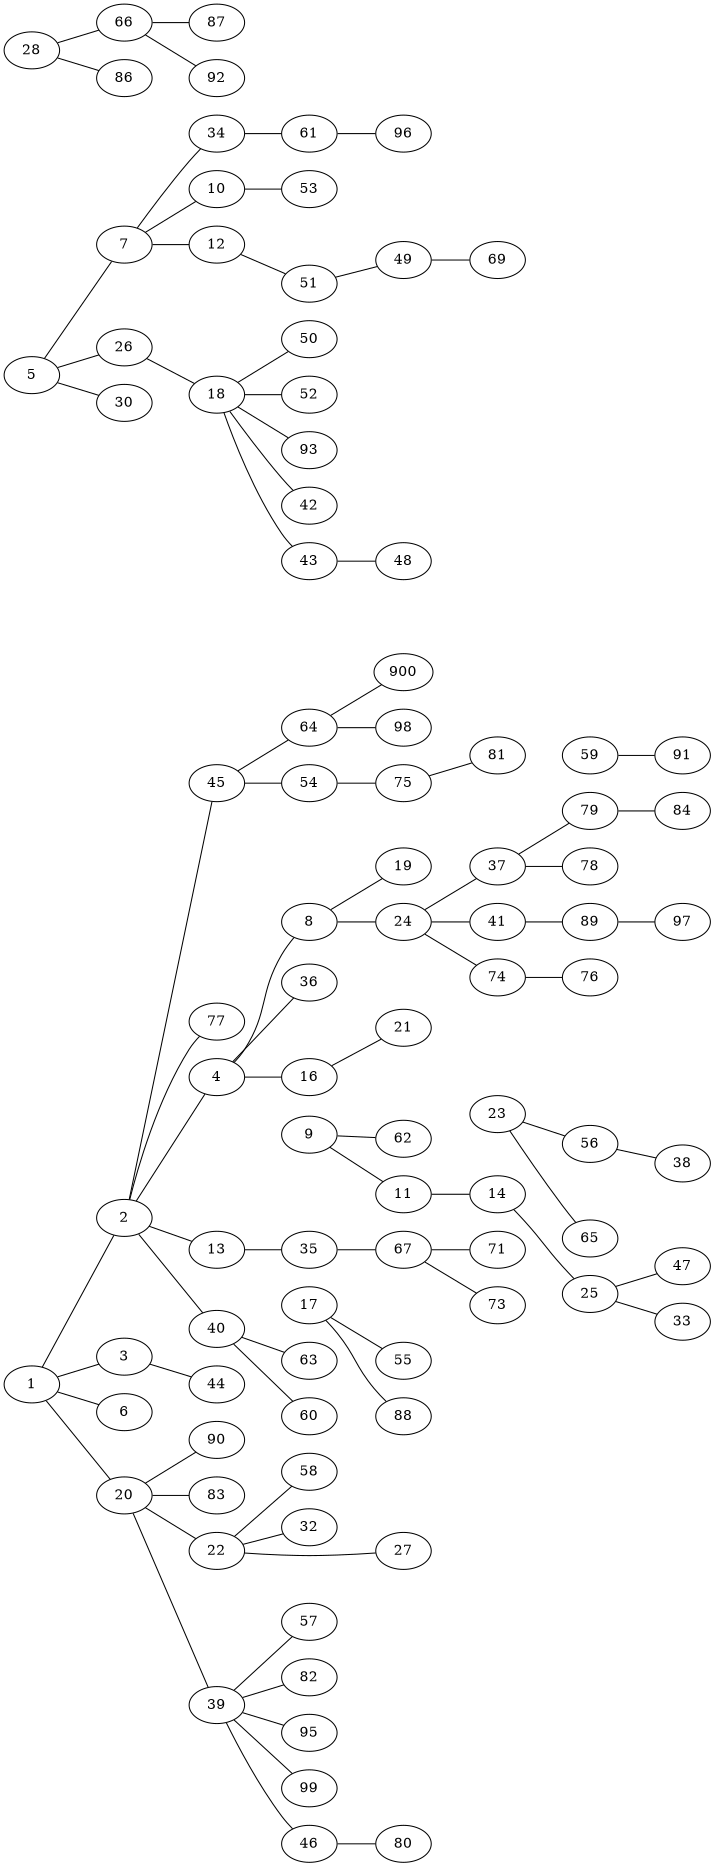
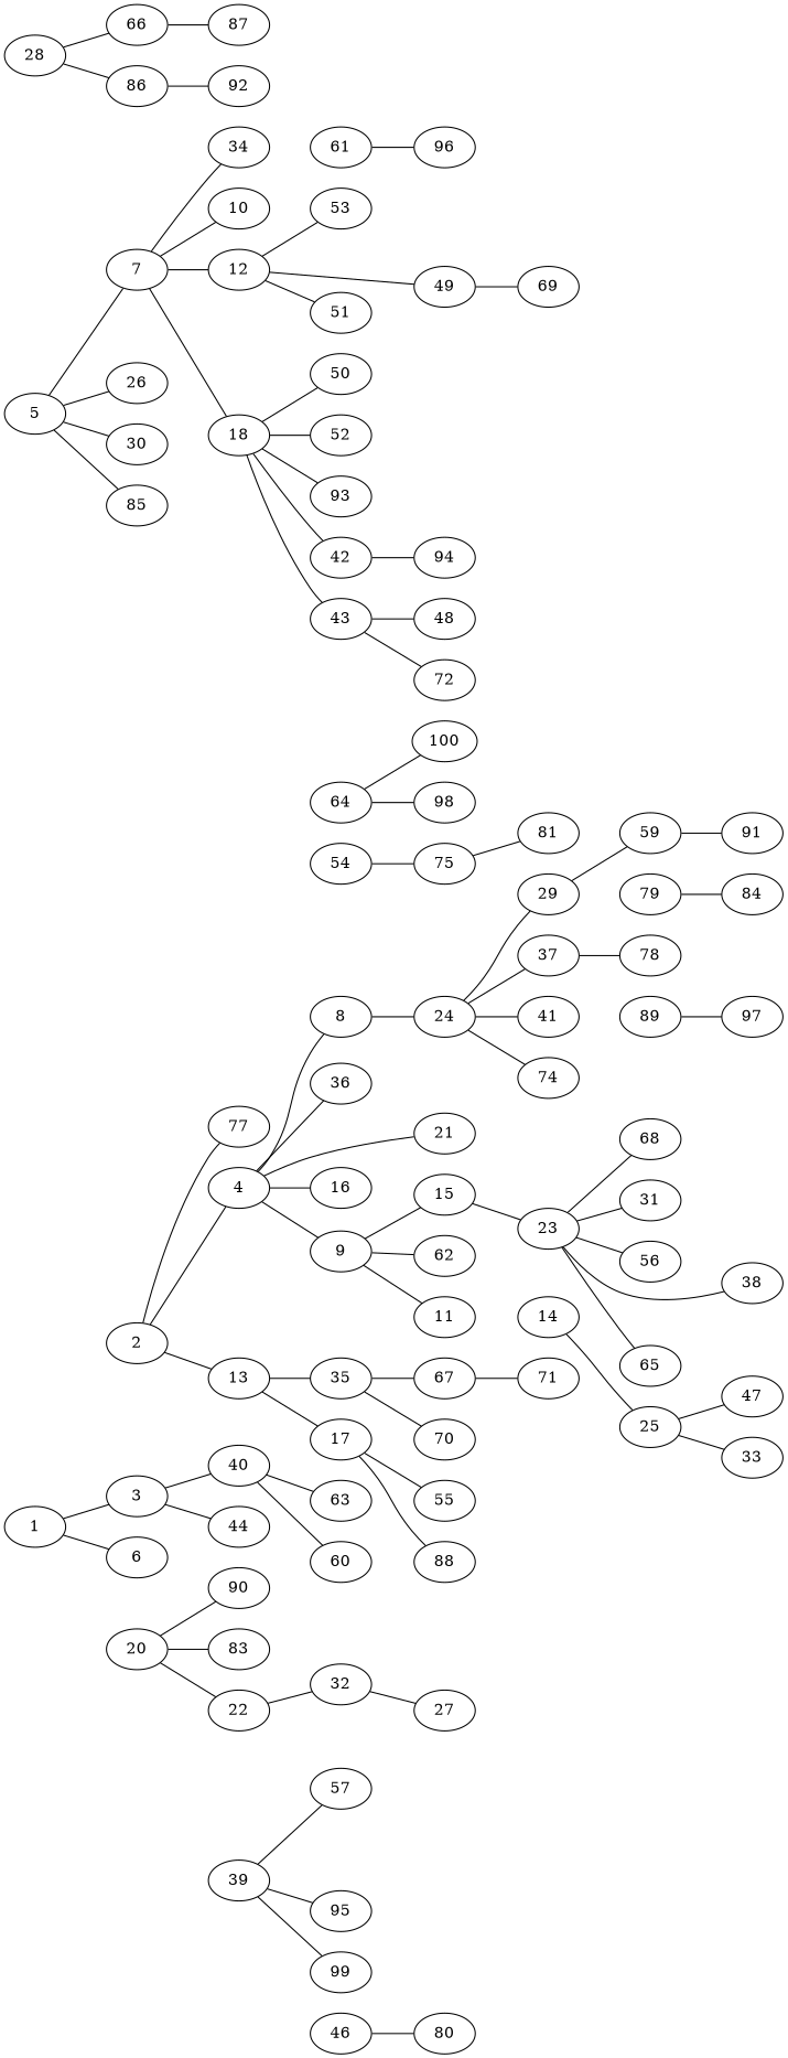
  graph {
    rankdir=LR
    1
    2
    3
    6
    20
    4
    13
    40
-   45
    77
    44
    22
    39
    90
    83
    8
    9
    16
    21
    36
    17
    35
    60
    63
    54
    64
    5
    7
    26
    30
+   85
    27
    32
-   58
    46
    57
-   82
    95
    99
-   19
    24
    11
+   15
    62
    55
    88
    67
+   70
    75
    98
-   100 [label=900]
+   100
    10
    12
    18
    34
+   29
    37
    41
    74
    14
    23
    49
    51
    53
    42
    43
    50
    52
    93
    61
    28
    66
    86
    69
+   94
    48
+   72
    96
    59
    78
    79
    89
-   76
    25
+   31
    38
    56
    65
+   68
    87
    92
    33
    47
    71
-   73
    80
    91
    84
    97
    81
-   1 -- 2
    1 -- 3
    1 -- 6
-   1 -- 20
    2 -- 4
    2 -- 13
-   2 -- 40
-   2 -- 45
+   3 -- 40
    2 -- 77
    3 -- 44
    20 -- 22
-   20 -- 39
    20 -- 90
    20 -- 83
    4 -- 8
+   4 -- 9
    4 -- 16
-   16 -- 21
+   4 -- 21
    4 -- 36
+   13 -- 17
    13 -- 35
    40 -- 60
    40 -- 63
-   45 -- 54
-   45 -- 64
-   22 -- 27
+   32 -- 27
    22 -- 32
-   22 -- 58
-   39 -- 46
    39 -- 57
-   39 -- 82
    39 -- 95
    39 -- 99
-   8 -- 19
    8 -- 24
    9 -- 11
+   9 -- 15
    9 -- 62
    17 -- 55
    17 -- 88
    35 -- 67
+   35 -- 70
    54 -- 75
    64 -- 98
    64 -- 100
    5 -- 7
    5 -- 26
    5 -- 30
+   5 -- 85
    7 -- 10
    7 -- 12
-   26 -- 18
+   7 -- 18
    7 -- 34
    46 -- 80
+   24 -- 29
    24 -- 37
    24 -- 41
    24 -- 74
-   11 -- 14
+   15 -- 23
    67 -- 71
-   67 -- 73
    75 -- 81
-   51 -- 49
+   12 -- 49
    12 -- 51
-   10 -- 53
+   12 -- 53
    18 -- 42
    18 -- 43
    18 -- 50
    18 -- 52
    18 -- 93
-   34 -- 61
+   29 -- 59
    37 -- 78
-   37 -- 79
-   41 -- 89
-   74 -- 76
    14 -- 25
-   56 -- 38
+   23 -- 31
+   23 -- 38
    23 -- 56
    23 -- 65
+   23 -- 68
    49 -- 69
+   42 -- 94
    43 -- 48
+   43 -- 72
    61 -- 96
    28 -- 66
    28 -- 86
    66 -- 87
-   66 -- 92
+   86 -- 92
    59 -- 91
    79 -- 84
    89 -- 97
    25 -- 33
    25 -- 47
  }
